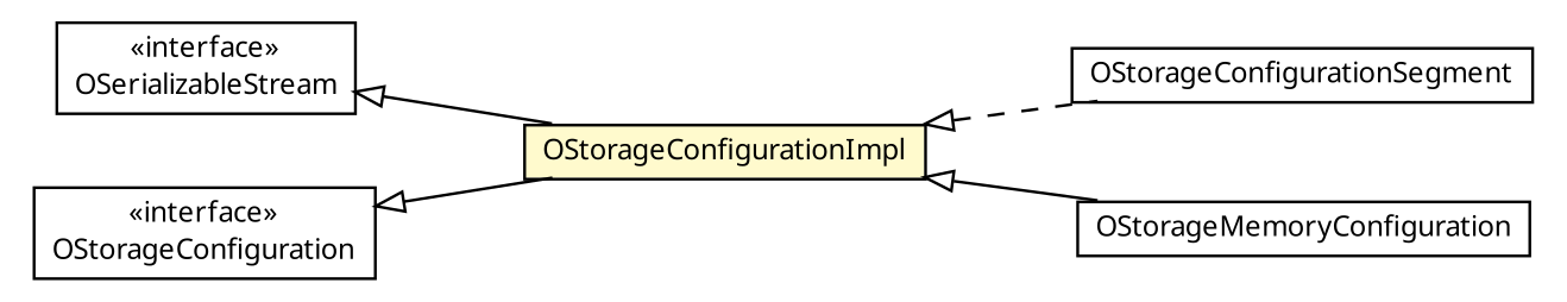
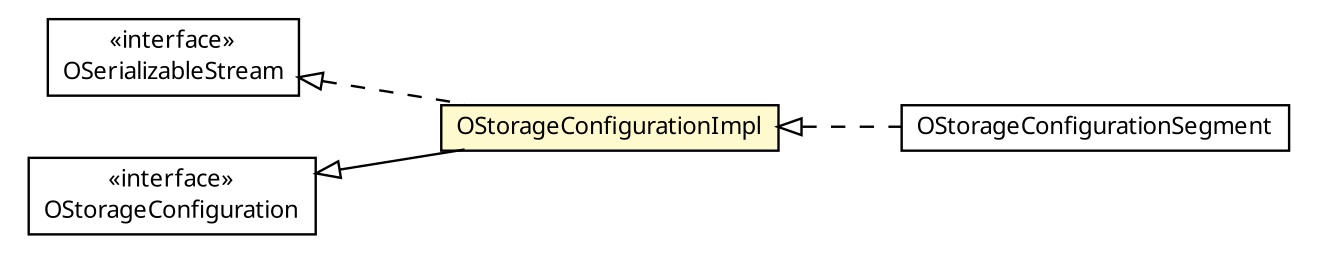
  digraph {
    fontname="Noto Sans"
    nodesep=0.25
    rankdir=LR
    ranksep=0.5
    node [fontcolor=black fontname="Noto Sans" fontsize=10.0 shape=plaintext]
    edge [arrowtail=empty dir=back fontname="Noto Sans" fontsize=10 headport=p labelfontname=Helvetica labelfontsize=10 style=dashed tailport=p]
    n1 [label=<<table title="com.orientechnologies.orient.core.serialization.OSerializableStream" border="0" cellborder="1" cellspacing="0" cellpadding="2" port="p" href="../serialization/OSerializableStream.html"> 		<tr><td><table border="0" cellspacing="0" cellpadding="1"> <tr><td align="center" balign="center"> &#171;interface&#187; </td></tr> <tr><td align="center" balign="center"> OSerializableStream </td></tr> 		</table></td></tr> 		</table>>]
    n2 [label=<<table title="com.orientechnologies.orient.core.config.OStorageConfigurationImpl" border="0" cellborder="1" cellspacing="0" cellpadding="2" port="p" bgcolor="lemonChiffon" href="./OStorageConfigurationImpl.html"> 		<tr><td><table border="0" cellspacing="0" cellpadding="1"> <tr><td align="center" balign="center"> OStorageConfigurationImpl </td></tr> 		</table></td></tr> 		</table>>]
    n3 [label=<<table title="com.orientechnologies.orient.core.storage.impl.local.OStorageConfigurationSegment" border="0" cellborder="1" cellspacing="0" cellpadding="2" port="p" href="../storage/impl/local/OStorageConfigurationSegment.html"> 		<tr><td><table border="0" cellspacing="0" cellpadding="1"> <tr><td align="center" balign="center"> OStorageConfigurationSegment </td></tr> 		</table></td></tr> 		</table>>]
-   n4 [label=<<table title="com.orientechnologies.orient.core.storage.impl.local.paginated.OStorageMemoryConfiguration" border="0" cellborder="1" cellspacing="0" cellpadding="2" port="p" href="../storage/impl/local/paginated/OStorageMemoryConfiguration.html"> 		<tr><td><table border="0" cellspacing="0" cellpadding="1"> <tr><td align="center" balign="center"> OStorageMemoryConfiguration </td></tr> 		</table></td></tr> 		</table>>]
    n5 [label=<<table title="com.orientechnologies.orient.core.config.OStorageConfiguration" border="0" cellborder="1" cellspacing="0" cellpadding="2" port="p" href="./OStorageConfiguration.html"> 		<tr><td><table border="0" cellspacing="0" cellpadding="1"> <tr><td align="center" balign="center"> &#171;interface&#187; </td></tr> <tr><td align="center" balign="center"> OStorageConfiguration </td></tr> 		</table></td></tr> 		</table>>]
-   n1 -> n2 [style=solid]
+   n1 -> n2
    n2 -> n3
-   n2 -> n4 [style=""]
    n5 -> n2 [style=solid]
  }
